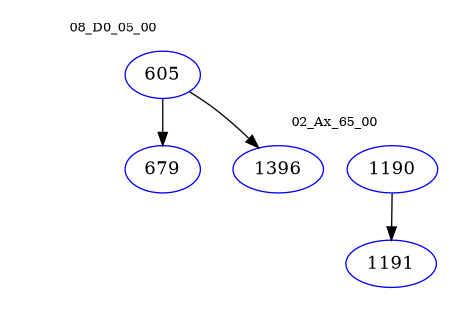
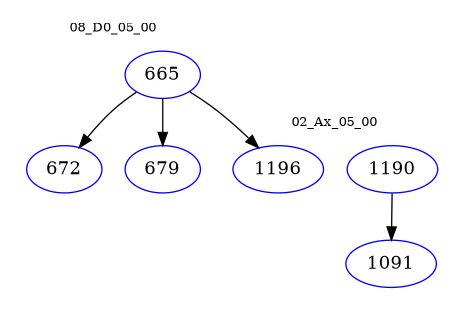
  digraph {
    node [color=blue]
    edge [color=black]
    n1 [label=1190]
-   n2 [label=1396]
-   n3 [label=1191]
-   n4 [label=605]
+   n2 [label=1196]
+   n3 [label=1091]
+   n4 [label=665]
+   n5 [label=672]
    n6 [label=679]
    subgraph cluster_1 {
      color=white
      fontsize=10
-     label="02_Ax_65_00"
+     label="02_Ax_05_00"
      n1
      n2
      n3
    }
    subgraph cluster_2 {
      color=white
      fontsize=10
      label="08_D0_05_00"
      n4
+     n5
      n6
    }
    n1 -> n3
    n4 -> n2
+   n4 -> n5
    n4 -> n6
  }
